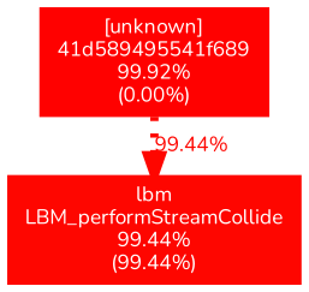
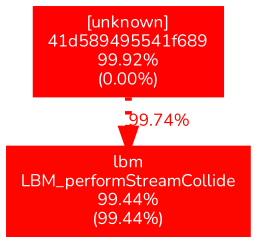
  digraph {
    fontname=Nunito
    nodesep=0.125
    ranksep=0.25
    node [fontcolor="#ffffff" fontname=Nunito fontsize=10.00 shape=box style=filled]
    n1 [color="#ff0100" height=0 label="[unknown]\n41d589495541f689\n99.92%\n(0.00%)" width=0]
    n2 [color="#fe0600" height=0 label="lbm\nLBM_performStreamCollide\n99.44%\n(99.44%)" width=0]
-   n1 -> n2 [arrowsize=1.00 color="#fe0600" fontcolor="#fe0600" fontname=Nunito fontsize=10.00 label="99.44%" labeldistance=3.98 penwidth=3.98 style=dotted]
+   n1 -> n2 [arrowsize=1.00 color="#fe0600" fontcolor="#fe0600" fontname=Nunito fontsize=10.00 label="99.74%" labeldistance=3.98 penwidth=3.98 style=dotted]
  }
